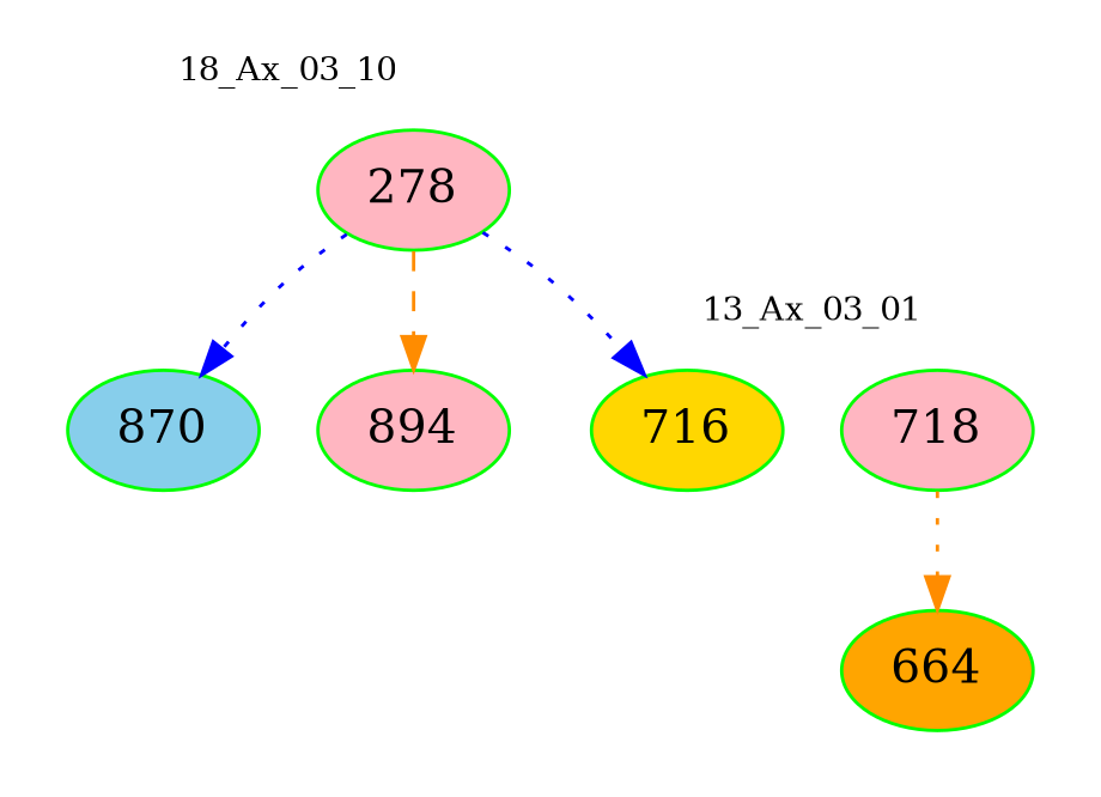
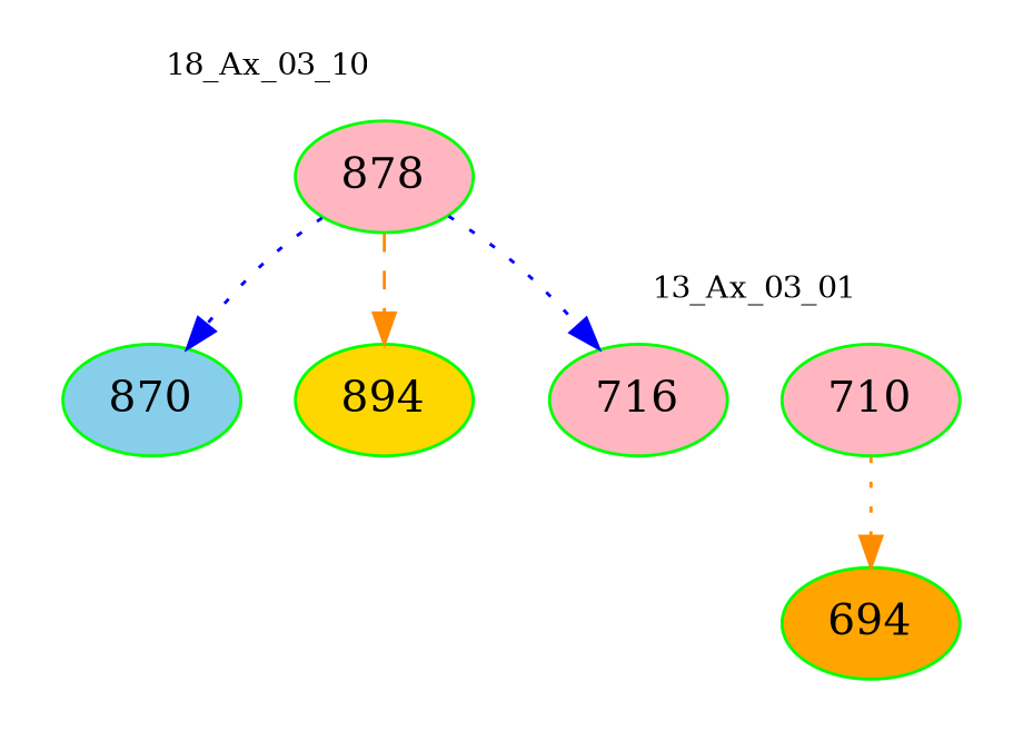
  digraph {
    node [color=green fillcolor=lightpink style=filled]
    edge [color=darkorange style=dotted]
-   n1 [label=718]
-   n2 [fillcolor=orange label=664]
-   n3 [fillcolor=gold label=716]
-   n4 [label=278]
+   n1 [label=710]
+   n2 [fillcolor=orange label=694]
+   n3 [label=716]
+   n4 [label=878]
    n5 [fillcolor=skyblue label=870]
-   n6 [label=894]
+   n6 [fillcolor=gold label=894]
    subgraph cluster_1 {
      color=white
      fontsize=10
      label="13_Ax_03_01"
      n1
      n2
      n3
    }
    subgraph cluster_2 {
      color=white
      fontsize=10
      label="18_Ax_03_10"
      n4
      n5
      n6
    }
    n1 -> n2
    n4 -> n3 [color=blue]
    n4 -> n5 [color=blue]
    n4 -> n6 [style=dashed]
  }
